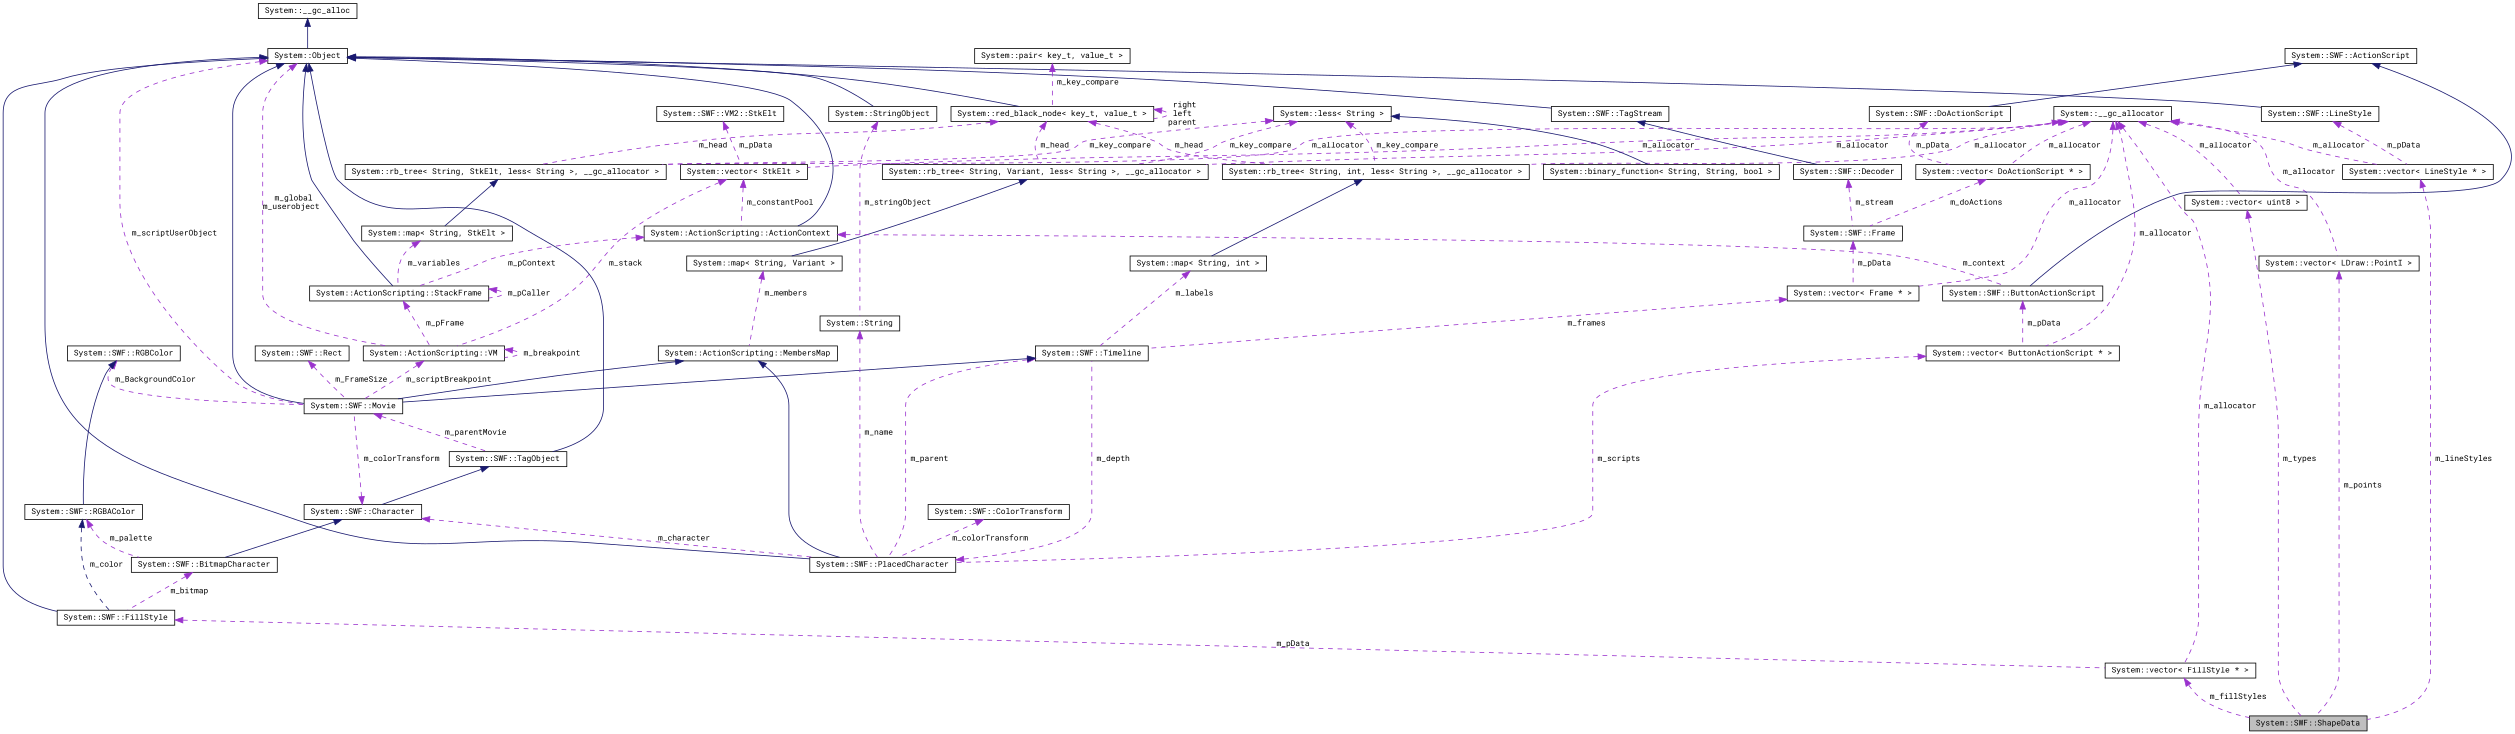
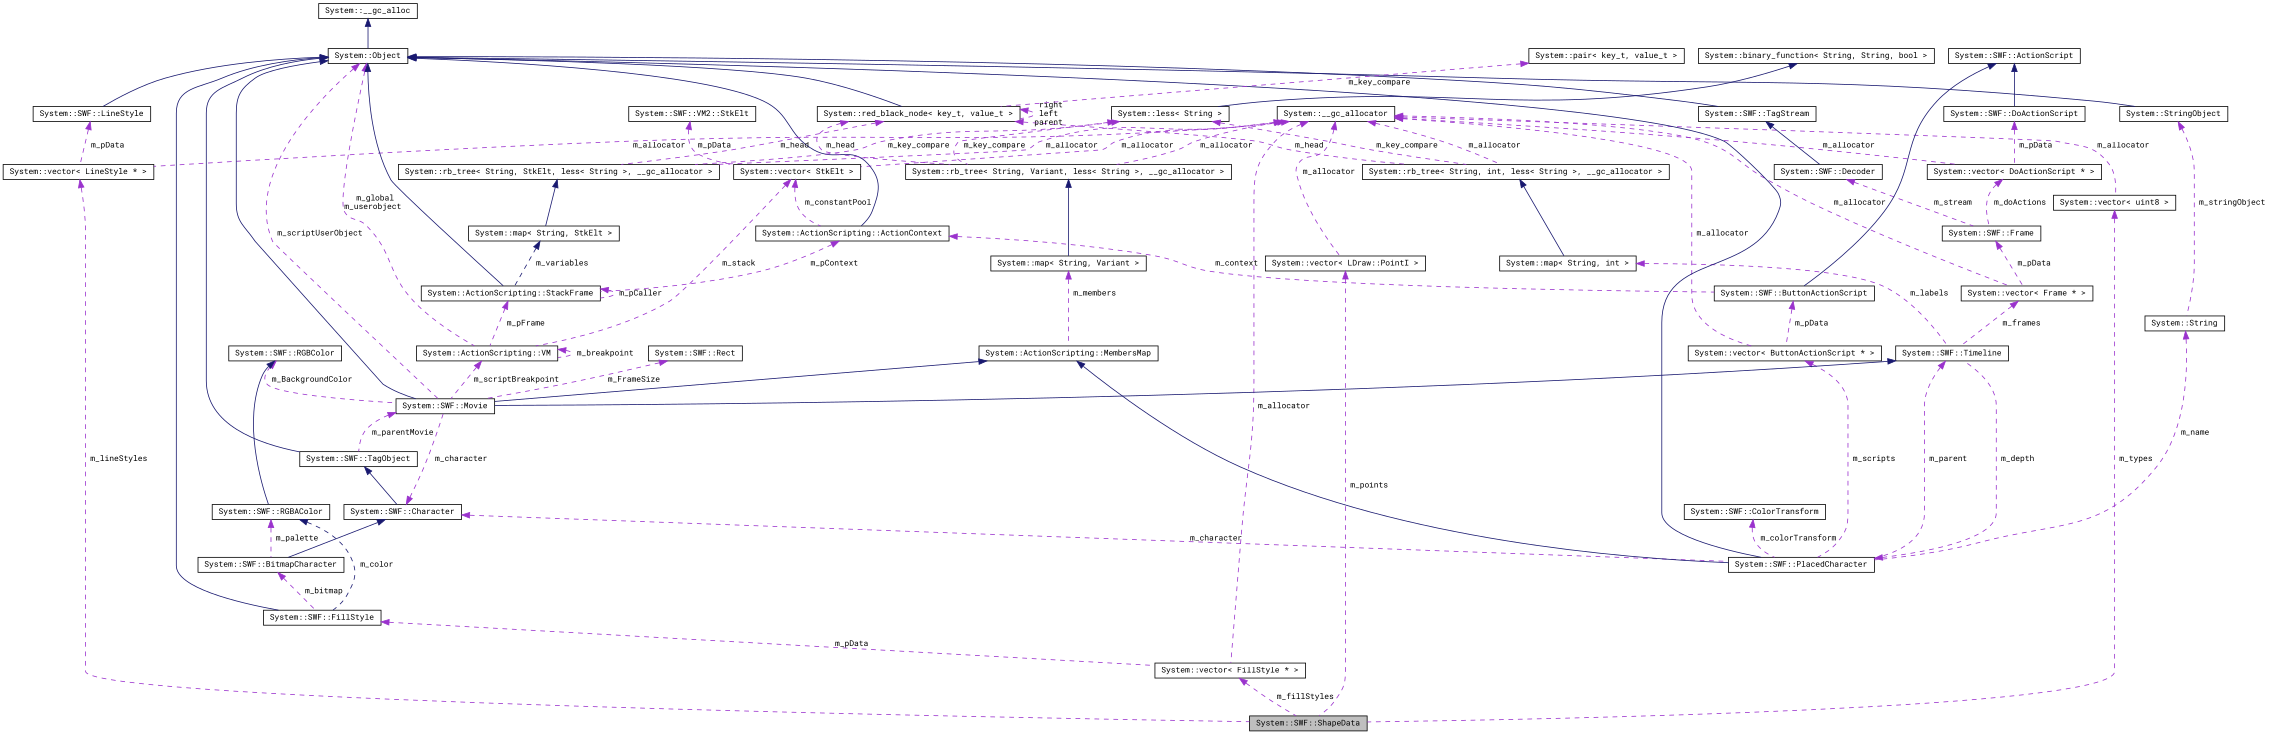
  digraph {
    fontname="Roboto Mono"
    node [color=black fillcolor=white fontname="Roboto Mono" fontsize=10 shape=record style=filled]
    edge [color=darkorchid3 dir=back fontname="Roboto Mono" fontsize=10 labelfontname=Helvetica labelfontsize=10 style=dashed]
    n1 [fillcolor=grey75 fontcolor=black height=0.2 label="System::SWF::ShapeData" width=0.4]
    n2 [height=0.2 label="System::vector\< uint8 \>" width=0.4]
    n3 [height=0.2 label="System::__gc_allocator" width=0.4]
    n4 [height=0.2 label="System::vector\< LDraw::PointI \>" width=0.4]
    n5 [height=0.2 label="System::vector\< LineStyle * \>" width=0.4]
    n6 [height=0.2 label="System::vector\< FillStyle * \>" width=0.4]
    n7 [height=0.2 label="System::vector\< Frame * \>" width=0.4]
    n8 [height=0.2 label="System::vector\< DoActionScript * \>" width=0.4]
    n9 [height=0.2 label="System::rb_tree\< String, int, less\< String \>, __gc_allocator \>" width=0.4]
    n10 [height=0.2 label="System::rb_tree\< String, Variant, less\< String \>, __gc_allocator \>" width=0.4]
    n11 [height=0.2 label="System::vector\< ButtonActionScript * \>" width=0.4]
    n12 [height=0.2 label="System::vector\< StkElt \>" width=0.4]
    n13 [height=0.2 label="System::rb_tree\< String, StkElt, less\< String \>, __gc_allocator \>" width=0.4]
    n14 [height=0.2 label="System::SWF::Timeline" width=0.4]
    n15 [height=0.2 label="System::SWF::Frame" width=0.4]
    n16 [height=0.2 label="System::map\< String, int \>" width=0.4]
    n17 [height=0.2 label="System::map\< String, Variant \>" width=0.4]
    n18 [height=0.2 label="System::SWF::PlacedCharacter" width=0.4]
    n19 [height=0.2 label="System::ActionScripting::ActionContext" width=0.4]
    n20 [height=0.2 label="System::ActionScripting::VM" width=0.4]
    n21 [height=0.2 label="System::map\< String, StkElt \>" width=0.4]
    n22 [height=0.2 label="System::SWF::LineStyle" width=0.4]
    n23 [height=0.2 label="System::Object" width=0.4]
    n24 [height=0.2 label="System::SWF::FillStyle" width=0.4]
    n25 [height=0.2 label="System::SWF::TagObject" width=0.4]
    n26 [height=0.2 label="System::SWF::Movie" width=0.4]
    n27 [height=0.2 label="System::SWF::TagStream" width=0.4]
    n28 [height=0.2 label="System::red_black_node\< key_t, value_t \>" width=0.4]
    n29 [height=0.2 label="System::StringObject" width=0.4]
    n30 [height=0.2 label="System::ActionScripting::StackFrame" width=0.4]
    n31 [height=0.2 label="System::SWF::Character" width=0.4]
    n32 [height=0.2 label="System::SWF::Decoder" width=0.4]
    n33 [height=0.2 label="System::SWF::ButtonActionScript" width=0.4]
    n34 [height=0.2 label="System::String" width=0.4]
    n35 [height=0.2 label="System::__gc_alloc" width=0.4]
    n36 [height=0.2 label="System::SWF::BitmapCharacter" width=0.4]
    n37 [height=0.2 label="System::SWF::DoActionScript" width=0.4]
    n38 [height=0.2 label="System::SWF::ActionScript" width=0.4]
    n39 [height=0.2 label="System::less\< String \>" width=0.4]
    n40 [height=0.2 label="System::binary_function\< String, String, bool \>" width=0.4]
    n41 [height=0.2 label="System::pair\< key_t, value_t \>" width=0.4]
    n42 [height=0.2 label="System::ActionScripting::MembersMap" width=0.4]
    n43 [height=0.2 label="System::SWF::VM2::StkElt" width=0.4]
    n44 [height=0.2 label="System::SWF::ColorTransform" width=0.4]
    n45 [height=0.2 label="System::SWF::RGBColor" width=0.4]
    n46 [height=0.2 label="System::SWF::RGBAColor" width=0.4]
    n47 [height=0.2 label="System::SWF::Rect" width=0.4]
    n2 -> n1 [label=" m_types"]
    n3 -> n2 [label=" m_allocator"]
    n3 -> n4 [label=" m_allocator"]
    n3 -> n5 [label=" m_allocator"]
    n3 -> n6 [label=" m_allocator"]
    n3 -> n7 [label=" m_allocator"]
    n3 -> n8 [label=" m_allocator"]
    n3 -> n9 [label=" m_allocator"]
    n3 -> n10 [label=" m_allocator"]
    n3 -> n11 [label=" m_allocator"]
    n3 -> n12 [label=" m_allocator"]
    n3 -> n13 [label=" m_allocator"]
    n4 -> n1 [label=" m_points"]
    n5 -> n1 [label=" m_lineStyles"]
    n6 -> n1 [label=" m_fillStyles"]
    n7 -> n14 [label=" m_frames"]
    n8 -> n15 [label=" m_doActions"]
    n9 -> n16 [color=midnightblue style=solid]
    n10 -> n17 [color=midnightblue style=solid]
    n11 -> n18 [label=" m_scripts"]
    n12 -> n19 [label=" m_constantPool"]
    n12 -> n20 [label=" m_stack"]
    n13 -> n21 [color=midnightblue style=solid]
    n14 -> n18 [label=" m_parent"]
    n14 -> n26 [color=midnightblue style=solid]
    n15 -> n7 [label=" m_pData"]
    n16 -> n14 [label=" m_labels"]
    n17 -> n42 [label=" m_members"]
    n18 -> n14 [label=" m_depth"]
    n19 -> n30 [label=" m_pContext"]
    n19 -> n33 [label=" m_context"]
    n20 -> n20 [label=" m_breakpoint"]
    n20 -> n26 [label=" m_scriptBreakpoint"]
-   n21 -> n30 [label=" m_variables"]
+   n21 -> n30 [color=midnightblue label=" m_variables"]
    n22 -> n5 [label=" m_pData"]
    n23 -> n18 [color=midnightblue style=solid]
    n23 -> n19 [color=midnightblue style=solid]
    n23 -> n20 [label=" m_global\nm_userobject"]
    n23 -> n22 [color=midnightblue style=solid]
    n23 -> n24 [color=midnightblue style=solid]
    n23 -> n25 [color=midnightblue style=solid]
    n23 -> n26 [color=midnightblue style=solid]
    n23 -> n26 [label=" m_scriptUserObject"]
    n23 -> n27 [color=midnightblue style=solid]
    n23 -> n28 [color=midnightblue style=solid]
    n23 -> n29 [color=midnightblue style=solid]
    n23 -> n30 [color=midnightblue style=solid]
    n24 -> n6 [label=" m_pData"]
    n25 -> n31 [color=midnightblue style=solid]
    n26 -> n25 [label=" m_parentMovie"]
    n27 -> n32 [color=midnightblue style=solid]
    n28 -> n9 [label=" m_head"]
    n28 -> n10 [label=" m_head"]
    n28 -> n13 [label=" m_head"]
    n28 -> n28 [label=" right\nleft\nparent"]
    n29 -> n34 [label=" m_stringObject"]
    n30 -> n20 [label=" m_pFrame"]
    n30 -> n30 [label=" m_pCaller"]
    n31 -> n18 [label=" m_character"]
-   n31 -> n26 [label=" m_colorTransform"]
+   n31 -> n26 [label=" m_character"]
    n31 -> n36 [color=midnightblue style=solid]
    n32 -> n15 [label=" m_stream"]
    n33 -> n11 [label=" m_pData"]
    n34 -> n18 [label=" m_name"]
    n35 -> n23 [color=midnightblue style=solid]
    n36 -> n24 [label=" m_bitmap"]
    n37 -> n8 [label=" m_pData"]
    n38 -> n33 [color=midnightblue style=solid]
    n38 -> n37 [color=midnightblue style=solid]
    n39 -> n9 [label=" m_key_compare"]
    n39 -> n10 [label=" m_key_compare"]
    n39 -> n13 [label=" m_key_compare"]
-   n39 -> n40 [color=midnightblue style=solid]
+   n40 -> n39 [color=midnightblue style=solid]
    n41 -> n28 [label=" m_key_compare"]
    n42 -> n18 [color=midnightblue style=solid]
    n42 -> n26 [color=midnightblue style=solid]
    n43 -> n12 [label=" m_pData"]
    n44 -> n18 [label=" m_colorTransform"]
    n45 -> n26 [label=" m_BackgroundColor"]
    n45 -> n46 [color=midnightblue style=solid]
    n46 -> n24 [color=midnightblue label=" m_color"]
    n46 -> n36 [label=" m_palette"]
    n47 -> n26 [label=" m_FrameSize"]
  }
